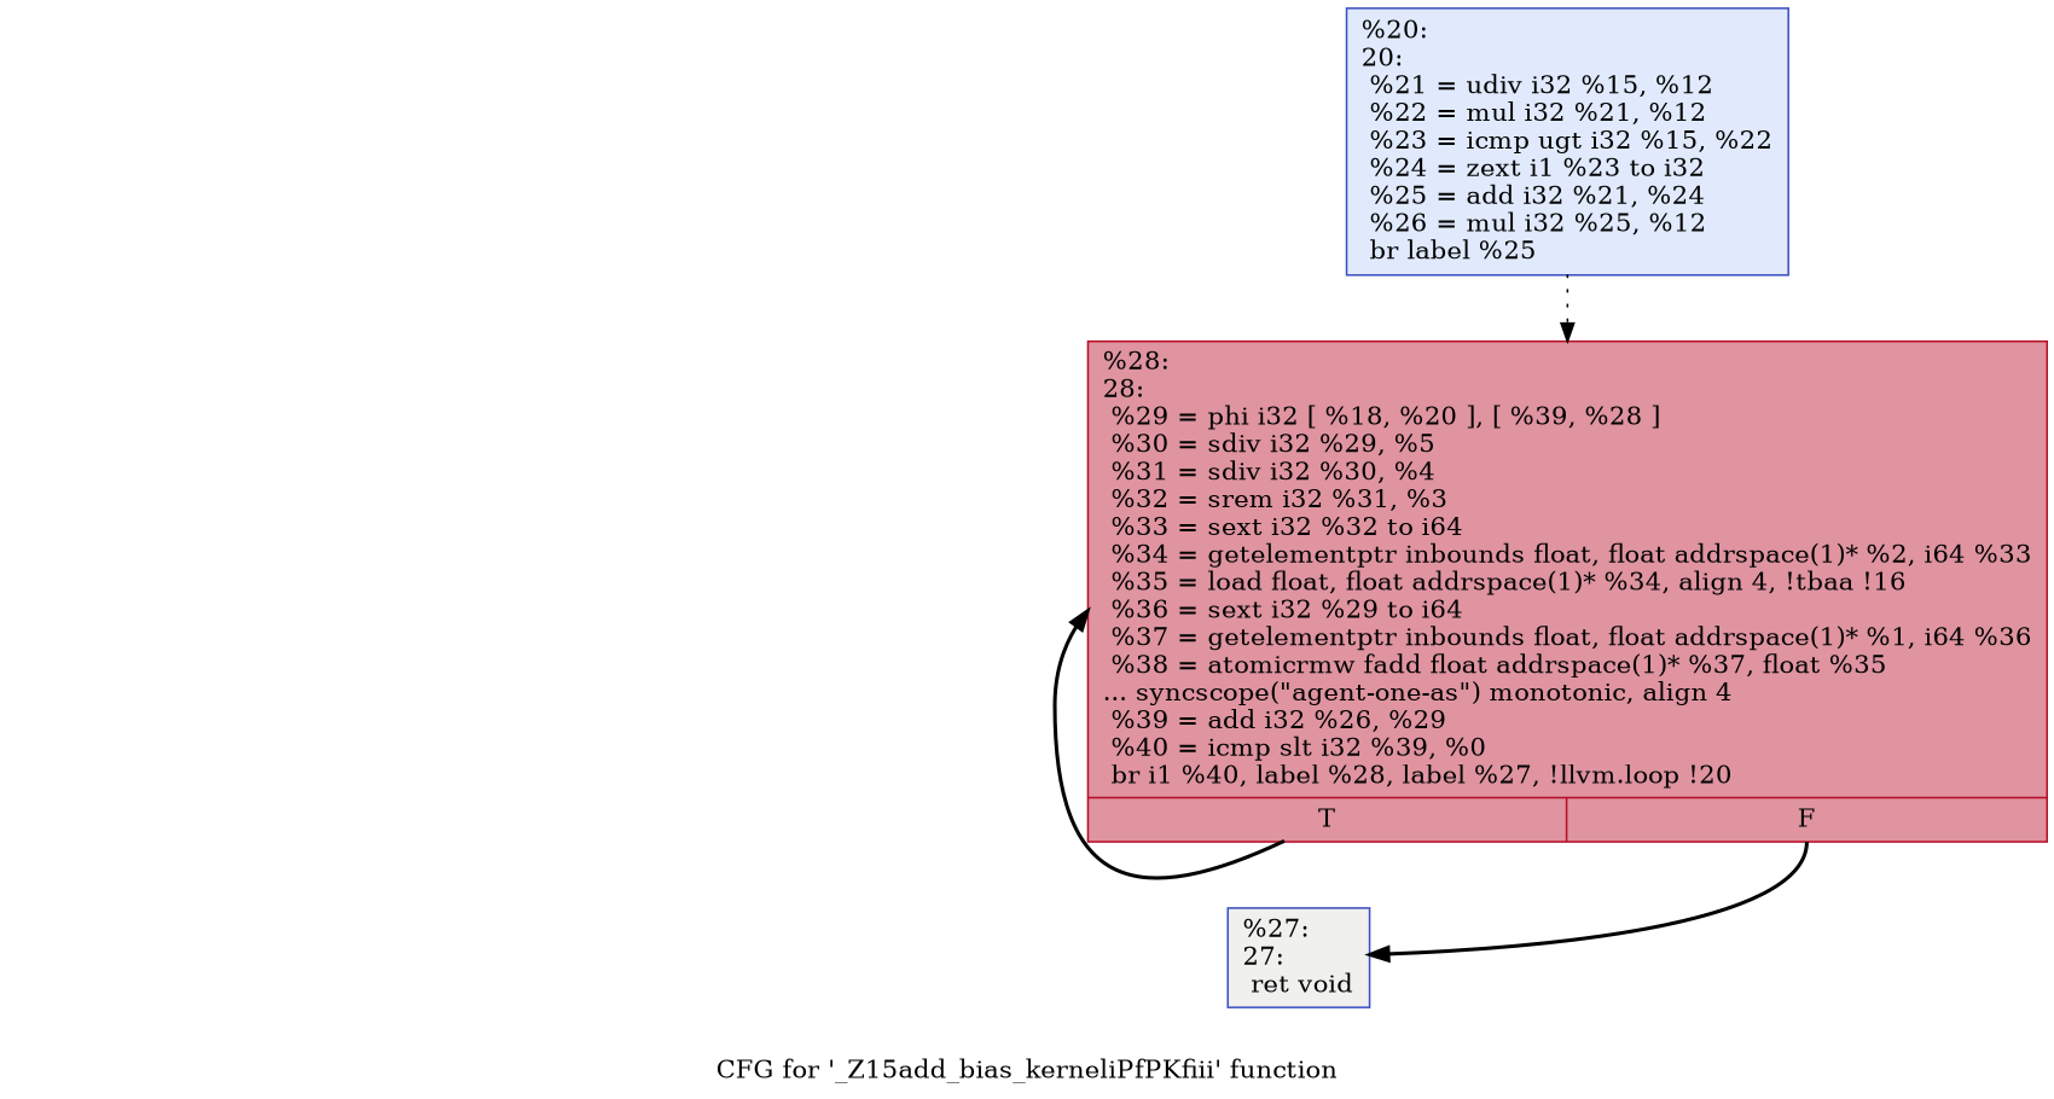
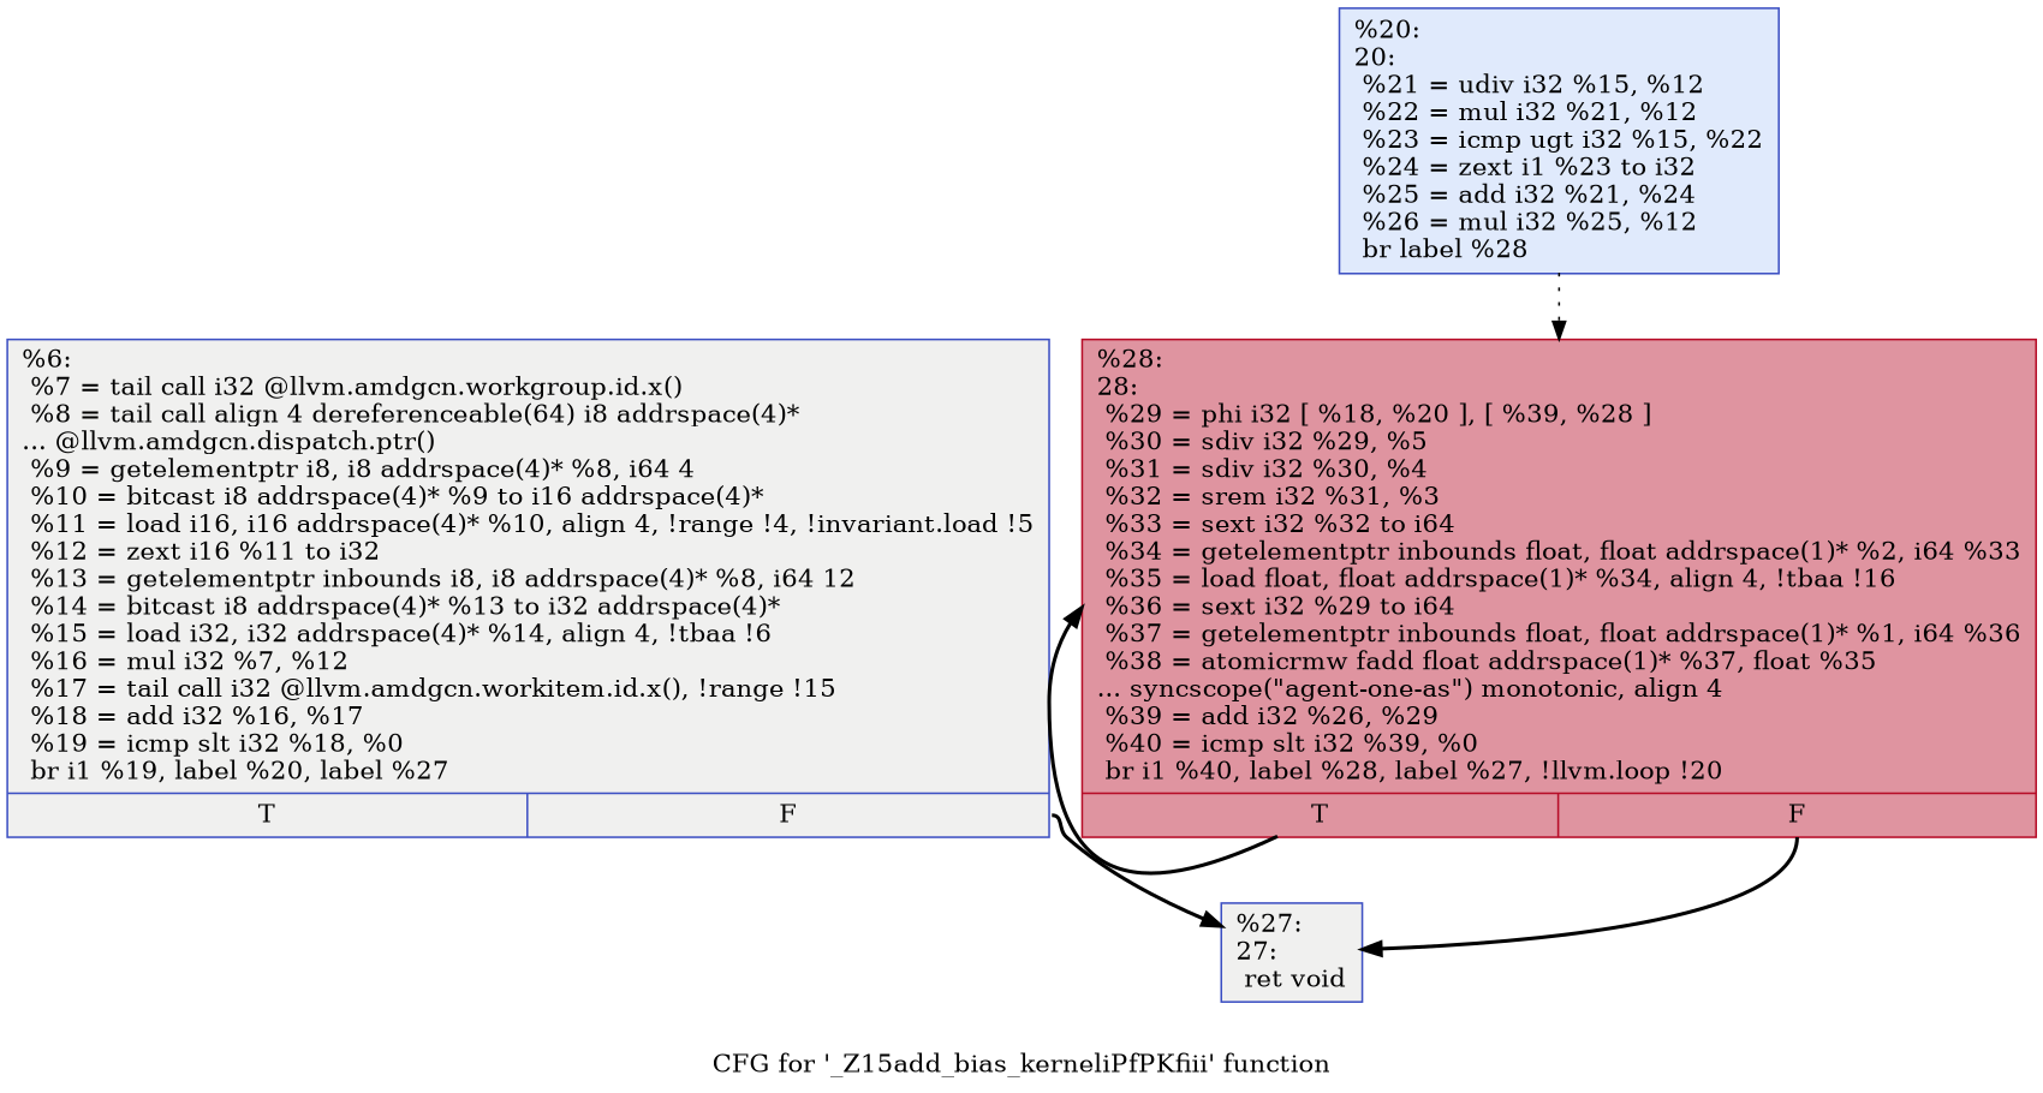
  digraph {
    label="CFG for '_Z15add_bias_kerneliPfPKfiii' function"
    node [color="#3d50c3ff" fillcolor="#dedcdb70" shape=record style=filled]
    edge [style=bold tailport=s1]
+   n1 [label="{%6:\l  %7 = tail call i32 @llvm.amdgcn.workgroup.id.x()\l  %8 = tail call align 4 dereferenceable(64) i8 addrspace(4)*\l... @llvm.amdgcn.dispatch.ptr()\l  %9 = getelementptr i8, i8 addrspace(4)* %8, i64 4\l  %10 = bitcast i8 addrspace(4)* %9 to i16 addrspace(4)*\l  %11 = load i16, i16 addrspace(4)* %10, align 4, !range !4, !invariant.load !5\l  %12 = zext i16 %11 to i32\l  %13 = getelementptr inbounds i8, i8 addrspace(4)* %8, i64 12\l  %14 = bitcast i8 addrspace(4)* %13 to i32 addrspace(4)*\l  %15 = load i32, i32 addrspace(4)* %14, align 4, !tbaa !6\l  %16 = mul i32 %7, %12\l  %17 = tail call i32 @llvm.amdgcn.workitem.id.x(), !range !15\l  %18 = add i32 %16, %17\l  %19 = icmp slt i32 %18, %0\l  br i1 %19, label %20, label %27\l|{<s0>T|<s1>F}}"]
    n2 [label="{%27:\l27:                                               \l  ret void\l}"]
-   n3 [fillcolor="#b9d0f970" label="{%20:\l20:                                               \l  %21 = udiv i32 %15, %12\l  %22 = mul i32 %21, %12\l  %23 = icmp ugt i32 %15, %22\l  %24 = zext i1 %23 to i32\l  %25 = add i32 %21, %24\l  %26 = mul i32 %25, %12\l  br label %25\l}"]
+   n3 [fillcolor="#b9d0f970" label="{%20:\l20:                                               \l  %21 = udiv i32 %15, %12\l  %22 = mul i32 %21, %12\l  %23 = icmp ugt i32 %15, %22\l  %24 = zext i1 %23 to i32\l  %25 = add i32 %21, %24\l  %26 = mul i32 %25, %12\l  br label %28\l}"]
    n4 [color="#b70d28ff" fillcolor="#b70d2870" label="{%28:\l28:                                               \l  %29 = phi i32 [ %18, %20 ], [ %39, %28 ]\l  %30 = sdiv i32 %29, %5\l  %31 = sdiv i32 %30, %4\l  %32 = srem i32 %31, %3\l  %33 = sext i32 %32 to i64\l  %34 = getelementptr inbounds float, float addrspace(1)* %2, i64 %33\l  %35 = load float, float addrspace(1)* %34, align 4, !tbaa !16\l  %36 = sext i32 %29 to i64\l  %37 = getelementptr inbounds float, float addrspace(1)* %1, i64 %36\l  %38 = atomicrmw fadd float addrspace(1)* %37, float %35\l... syncscope(\"agent-one-as\") monotonic, align 4\l  %39 = add i32 %26, %29\l  %40 = icmp slt i32 %39, %0\l  br i1 %40, label %28, label %27, !llvm.loop !20\l|{<s0>T|<s1>F}}"]
+   n1 -> n2
    n3 -> n4 [style=dotted tailport=s0]
    n4 -> n2
    n4 -> n4 [tailport=s0]
  }
